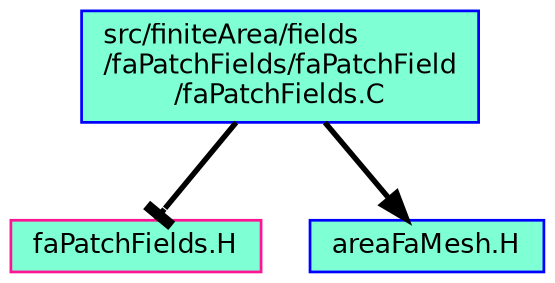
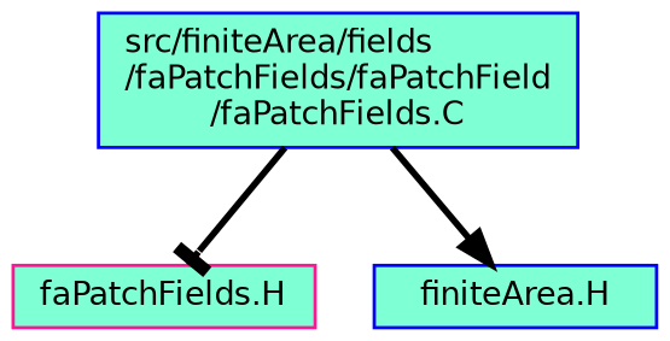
  digraph {
    node [color=blue fillcolor=aquamarine fontname=Helvetica fontsize=10 shape=box style=filled]
    edge [color=black fontname=Helvetica fontsize=10 labelfontname=Helvetica labelfontsize=10 style=bold]
    n1 [fontcolor=black height=0.2 label="src/finiteArea/fields\l/faPatchFields/faPatchField\l/faPatchFields.C" width=0.4]
    n2 [color=deeppink height=0.2 label="faPatchFields.H" width=0.4]
-   n3 [height=0.2 label="areaFaMesh.H" width=0.4]
+   n3 [height=0.2 label="finiteArea.H" width=0.4]
    n1 -> n2 [arrowhead=tee]
    n1 -> n3 [arrowhead=normal]
  }
